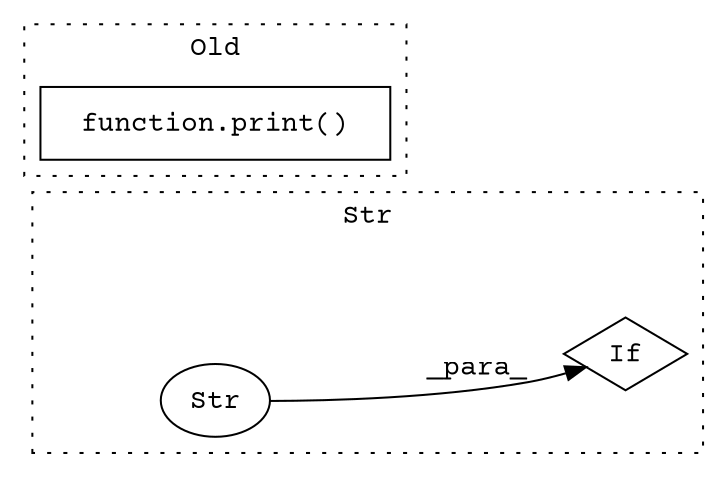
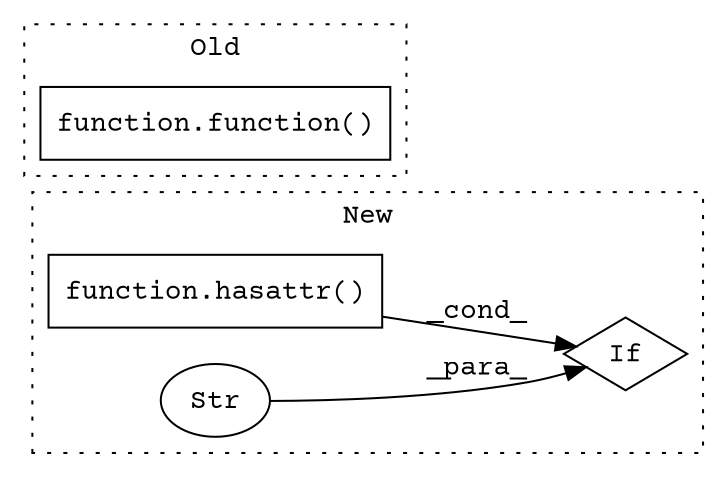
  digraph {
    fontname="Courier Prime"
    rankdir=LR
    node [a=75 fontname="Courier Prime" shape=box]
    edge [fontname="Courier Prime"]
+   n1 [l="8,1" label="function.hasattr()" s="2902,2935"]
    n2 [a=66 l=18 label=Str s=2917 shape=ellipse]
    n3 [a=96 l=3 label=If s=2899 shape=diamond]
-   n4 [l="6,1" label="function.print()" s="4027,4078"]
+   n4 [l="6,1" label="function.function()" s="4027,4078"]
    subgraph cluster_1 {
-     label=Str
+     label=New
      style=dotted
+     n1
      n2
      n3
    }
    subgraph cluster_2 {
      label=Old
      style=dotted
      n4
    }
+   n1 -> n3 [label=_cond_]
    n2 -> n3 [label=_para_]
  }
